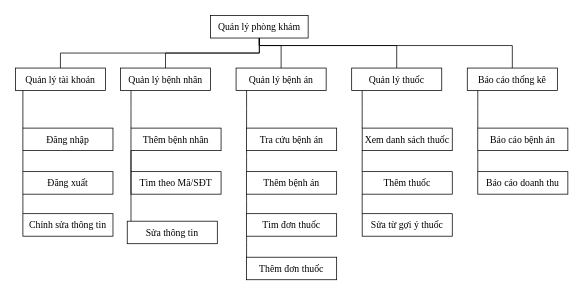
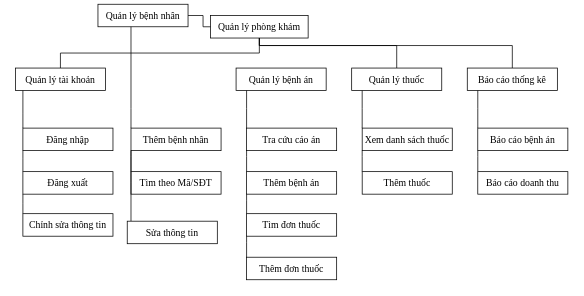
  <mxCell id="0" />
  <mxCell id="1" parent="0" />
  <mxCell id="2" value="Quản lý phòng khám" style="rounded=0;whiteSpace=wrap;html=1;fontSize=13;fontFamily=Times New Roman;" vertex="1" parent="1"><mxGeometry x="280" y="20" width="130" height="30" as="geometry" /></mxCell>
  <mxCell id="3" style="edgeStyle=orthogonalEdgeStyle;rounded=0;orthogonalLoop=1;jettySize=auto;html=1;exitX=0.5;exitY=0;exitDx=0;exitDy=0;endArrow=none;endFill=0;" edge="1" parent="1" source="4" target="2"><mxGeometry relative="1" as="geometry" /></mxCell>
  <mxCell id="4" value="&lt;font face=&quot;Times New Roman&quot; style=&quot;font-size: 13px&quot;&gt;Quản lý tài khoản&lt;/font&gt;" style="rounded=0;whiteSpace=wrap;html=1;fontSize=13;verticalAlign=middle;" vertex="1" parent="1"><mxGeometry x="20" y="90" width="120" height="30" as="geometry" /></mxCell>
  <mxCell id="5" value="" style="edgeStyle=orthogonalEdgeStyle;rounded=0;orthogonalLoop=1;jettySize=auto;html=1;endArrow=none;endFill=0;fontFamily=Times New Roman;fontSize=13;" edge="1" parent="1" source="7" target="4"><mxGeometry relative="1" as="geometry"><Array as="points"><mxPoint x="30" y="150" /><mxPoint x="30" y="150" /></Array></mxGeometry></mxCell>
  <mxCell id="6" value="" style="edgeStyle=orthogonalEdgeStyle;rounded=0;orthogonalLoop=1;jettySize=auto;html=1;endArrow=none;endFill=0;fontFamily=Times New Roman;fontSize=13;" edge="1" parent="1" source="7" target="8"><mxGeometry relative="1" as="geometry"><Array as="points"><mxPoint x="30" y="210" /><mxPoint x="30" y="210" /></Array></mxGeometry></mxCell>
  <mxCell id="7" value="&lt;font face=&quot;Times New Roman&quot;&gt;Đăng nhập&lt;br&gt;&lt;/font&gt;" style="rounded=0;whiteSpace=wrap;html=1;fontSize=13;verticalAlign=middle;" vertex="1" parent="1"><mxGeometry x="30" y="170" width="120" height="30" as="geometry" /></mxCell>
  <mxCell id="8" value="&lt;font face=&quot;Times New Roman&quot;&gt;Đăng xuất&lt;br&gt;&lt;/font&gt;" style="rounded=0;whiteSpace=wrap;html=1;fontSize=13;verticalAlign=middle;" vertex="1" parent="1"><mxGeometry x="30" y="228" width="120" height="30" as="geometry" /></mxCell>
  <mxCell id="9" value="" style="edgeStyle=orthogonalEdgeStyle;rounded=0;orthogonalLoop=1;jettySize=auto;html=1;endArrow=none;endFill=0;fontFamily=Times New Roman;fontSize=13;" edge="1" parent="1" source="10" target="8"><mxGeometry relative="1" as="geometry"><Array as="points"><mxPoint x="30" y="270" /><mxPoint x="30" y="270" /></Array></mxGeometry></mxCell>
  <mxCell id="10" value="&lt;font face=&quot;Times New Roman&quot;&gt;Chỉnh sửa thông tin&lt;br&gt;&lt;/font&gt;" style="rounded=0;whiteSpace=wrap;html=1;fontSize=13;verticalAlign=middle;" vertex="1" parent="1"><mxGeometry x="30" y="284" width="120" height="30" as="geometry" /></mxCell>
  <mxCell id="11" value="" style="edgeStyle=orthogonalEdgeStyle;rounded=0;orthogonalLoop=1;jettySize=auto;html=1;endArrow=none;endFill=0;fontFamily=Times New Roman;fontSize=13;" edge="1" parent="1" source="12" target="2"><mxGeometry relative="1" as="geometry" /></mxCell>
- <mxCell id="12" value="&lt;font face=&quot;Times New Roman&quot; style=&quot;font-size: 13px&quot;&gt;Quản lý bệnh nhân&lt;/font&gt;" style="rounded=0;whiteSpace=wrap;html=1;fontSize=13;verticalAlign=middle;" vertex="1" parent="1"><mxGeometry x="160" y="90" width="120" height="30" as="geometry" /></mxCell>
+ <mxCell id="12" value="&lt;font face=&quot;Times New Roman&quot; style=&quot;font-size: 13px&quot;&gt;Quản lý bệnh nhân&lt;/font&gt;" style="rounded=0;whiteSpace=wrap;html=1;fontSize=13;verticalAlign=middle;" vertex="1" parent="1"><mxGeometry x="130" y="5" width="120" height="30" as="geometry" /></mxCell>
  <mxCell id="13" value="" style="edgeStyle=orthogonalEdgeStyle;rounded=0;orthogonalLoop=1;jettySize=auto;html=1;endArrow=none;endFill=0;fontFamily=Times New Roman;fontSize=13;" edge="1" parent="1" source="14" target="12"><mxGeometry relative="1" as="geometry"><Array as="points"><mxPoint x="174" y="144" /><mxPoint x="174" y="144" /></Array></mxGeometry></mxCell>
  <mxCell id="14" value="&lt;font face=&quot;Times New Roman&quot;&gt;Thêm bệnh nhân&lt;br&gt;&lt;/font&gt;" style="rounded=0;whiteSpace=wrap;html=1;fontSize=13;verticalAlign=middle;" vertex="1" parent="1"><mxGeometry x="174" y="170" width="120" height="30" as="geometry" /></mxCell>
  <mxCell id="15" value="" style="edgeStyle=orthogonalEdgeStyle;rounded=0;orthogonalLoop=1;jettySize=auto;html=1;endArrow=none;endFill=0;fontFamily=Times New Roman;fontSize=13;" edge="1" parent="1" source="16" target="14"><mxGeometry relative="1" as="geometry"><Array as="points"><mxPoint x="174" y="208" /><mxPoint x="174" y="208" /></Array></mxGeometry></mxCell>
  <mxCell id="16" value="&lt;font face=&quot;Times New Roman&quot;&gt;Tìm theo Mã/SĐT&lt;br&gt;&lt;/font&gt;" style="rounded=0;whiteSpace=wrap;html=1;fontSize=13;verticalAlign=middle;" vertex="1" parent="1"><mxGeometry x="174" y="228" width="120" height="30" as="geometry" /></mxCell>
  <mxCell id="17" value="" style="edgeStyle=orthogonalEdgeStyle;rounded=0;orthogonalLoop=1;jettySize=auto;html=1;endArrow=none;endFill=0;fontFamily=Times New Roman;fontSize=13;" edge="1" parent="1" source="18" target="14"><mxGeometry relative="1" as="geometry"><Array as="points"><mxPoint x="174" y="242" /><mxPoint x="174" y="242" /></Array></mxGeometry></mxCell>
  <mxCell id="18" value="&lt;font face=&quot;Times New Roman&quot;&gt;Sửa thông tin&lt;br&gt;&lt;/font&gt;" style="rounded=0;whiteSpace=wrap;html=1;fontSize=13;verticalAlign=middle;" vertex="1" parent="1"><mxGeometry x="169" y="294" width="120" height="30" as="geometry" /></mxCell>
- <mxCell id="19" style="edgeStyle=orthogonalEdgeStyle;rounded=0;orthogonalLoop=1;jettySize=auto;html=1;entryX=0.5;entryY=1;entryDx=0;entryDy=0;endArrow=none;endFill=0;fontFamily=Times New Roman;fontSize=13;" edge="1" parent="1" source="20" target="2"><mxGeometry relative="1" as="geometry"><Array as="points"><mxPoint x="374" y="60" /><mxPoint x="345" y="60" /></Array></mxGeometry></mxCell>
  <mxCell id="20" value="&lt;font face=&quot;Times New Roman&quot; style=&quot;font-size: 13px&quot;&gt;Quản lý bệnh án&lt;/font&gt;" style="rounded=0;whiteSpace=wrap;html=1;fontSize=13;verticalAlign=middle;" vertex="1" parent="1"><mxGeometry x="314" y="90" width="120" height="30" as="geometry" /></mxCell>
  <mxCell id="21" value="" style="edgeStyle=orthogonalEdgeStyle;rounded=0;orthogonalLoop=1;jettySize=auto;html=1;endArrow=none;endFill=0;fontFamily=Times New Roman;fontSize=13;" edge="1" parent="1" source="22" target="20"><mxGeometry relative="1" as="geometry"><Array as="points"><mxPoint x="328" y="144" /><mxPoint x="328" y="144" /></Array></mxGeometry></mxCell>
- <mxCell id="22" value="&lt;font face=&quot;Times New Roman&quot;&gt;Tra cứu bệnh án&lt;br&gt;&lt;/font&gt;" style="rounded=0;whiteSpace=wrap;html=1;fontSize=13;verticalAlign=middle;" vertex="1" parent="1"><mxGeometry x="328" y="170" width="120" height="30" as="geometry" /></mxCell>
+ <mxCell id="22" value="&lt;font face=&quot;Times New Roman&quot;&gt;Tra cứu cáo án&lt;br&gt;&lt;/font&gt;" style="rounded=0;whiteSpace=wrap;html=1;fontSize=13;verticalAlign=middle;" vertex="1" parent="1"><mxGeometry x="328" y="170" width="120" height="30" as="geometry" /></mxCell>
  <mxCell id="23" value="" style="edgeStyle=orthogonalEdgeStyle;rounded=0;orthogonalLoop=1;jettySize=auto;html=1;endArrow=none;endFill=0;fontFamily=Times New Roman;fontSize=13;" edge="1" parent="1" source="24" target="22"><mxGeometry relative="1" as="geometry"><Array as="points"><mxPoint x="328" y="208" /><mxPoint x="328" y="208" /></Array></mxGeometry></mxCell>
  <mxCell id="24" value="&lt;font face=&quot;Times New Roman&quot;&gt;Thêm bệnh án&lt;br&gt;&lt;/font&gt;" style="rounded=0;whiteSpace=wrap;html=1;fontSize=13;verticalAlign=middle;" vertex="1" parent="1"><mxGeometry x="328" y="228" width="120" height="30" as="geometry" /></mxCell>
  <mxCell id="25" style="edgeStyle=orthogonalEdgeStyle;rounded=0;orthogonalLoop=1;jettySize=auto;html=1;endArrow=none;endFill=0;fontFamily=Times New Roman;fontSize=13;" edge="1" parent="1" source="26" target="2"><mxGeometry relative="1" as="geometry"><Array as="points"><mxPoint x="528" y="60" /><mxPoint x="345" y="60" /></Array></mxGeometry></mxCell>
  <mxCell id="26" value="&lt;font face=&quot;Times New Roman&quot; style=&quot;font-size: 13px&quot;&gt;Quản lý thuốc&lt;/font&gt;" style="rounded=0;whiteSpace=wrap;html=1;fontSize=13;verticalAlign=middle;" vertex="1" parent="1"><mxGeometry x="468" y="90" width="120" height="30" as="geometry" /></mxCell>
  <mxCell id="27" value="" style="edgeStyle=orthogonalEdgeStyle;rounded=0;orthogonalLoop=1;jettySize=auto;html=1;endArrow=none;endFill=0;fontFamily=Times New Roman;fontSize=13;" edge="1" source="28" target="26" parent="1"><mxGeometry relative="1" as="geometry"><Array as="points"><mxPoint x="482" y="144" /><mxPoint x="482" y="144" /></Array></mxGeometry></mxCell>
  <mxCell id="28" value="&lt;font face=&quot;Times New Roman&quot;&gt;Xem danh sách thuốc&lt;br&gt;&lt;/font&gt;" style="rounded=0;whiteSpace=wrap;html=1;fontSize=13;verticalAlign=middle;" vertex="1" parent="1"><mxGeometry x="482" y="170" width="120" height="30" as="geometry" /></mxCell>
  <mxCell id="29" value="" style="edgeStyle=orthogonalEdgeStyle;rounded=0;orthogonalLoop=1;jettySize=auto;html=1;endArrow=none;endFill=0;fontFamily=Times New Roman;fontSize=13;" edge="1" source="30" target="28" parent="1"><mxGeometry relative="1" as="geometry"><Array as="points"><mxPoint x="482" y="208" /><mxPoint x="482" y="208" /></Array></mxGeometry></mxCell>
  <mxCell id="30" value="&lt;font face=&quot;Times New Roman&quot;&gt;Thêm thuốc&lt;br&gt;&lt;/font&gt;" style="rounded=0;whiteSpace=wrap;html=1;fontSize=13;verticalAlign=middle;" vertex="1" parent="1"><mxGeometry x="482" y="228" width="120" height="30" as="geometry" /></mxCell>
- <mxCell id="31" value="" style="edgeStyle=orthogonalEdgeStyle;rounded=0;orthogonalLoop=1;jettySize=auto;html=1;endArrow=none;endFill=0;fontFamily=Times New Roman;fontSize=13;" edge="1" parent="1" source="32" target="30"><mxGeometry relative="1" as="geometry"><Array as="points"><mxPoint x="482" y="278" /><mxPoint x="482" y="278" /></Array></mxGeometry></mxCell>
- <mxCell id="32" value="&lt;font face=&quot;Times New Roman&quot;&gt;Sửa từ gợi ý thuốc&lt;br&gt;&lt;/font&gt;" style="rounded=0;whiteSpace=wrap;html=1;fontSize=13;verticalAlign=middle;" vertex="1" parent="1"><mxGeometry x="482" y="284" width="120" height="30" as="geometry" /></mxCell>
  <mxCell id="33" value="" style="edgeStyle=orthogonalEdgeStyle;rounded=0;orthogonalLoop=1;jettySize=auto;html=1;endArrow=none;endFill=0;fontFamily=Times New Roman;fontSize=13;" edge="1" parent="1" source="34" target="24"><mxGeometry relative="1" as="geometry"><Array as="points"><mxPoint x="328" y="266" /><mxPoint x="328" y="266" /></Array></mxGeometry></mxCell>
  <mxCell id="34" value="&lt;font face=&quot;Times New Roman&quot;&gt;Tìm đơn thuốc&lt;br&gt;&lt;/font&gt;" style="rounded=0;whiteSpace=wrap;html=1;fontSize=13;verticalAlign=middle;" vertex="1" parent="1"><mxGeometry x="328" y="284" width="120" height="30" as="geometry" /></mxCell>
  <mxCell id="35" value="" style="edgeStyle=orthogonalEdgeStyle;rounded=0;orthogonalLoop=1;jettySize=auto;html=1;endArrow=none;endFill=0;fontFamily=Times New Roman;fontSize=13;" edge="1" source="36" target="34" parent="1"><mxGeometry relative="1" as="geometry"><Array as="points"><mxPoint x="328" y="322" /><mxPoint x="328" y="322" /></Array></mxGeometry></mxCell>
  <mxCell id="36" value="&lt;font face=&quot;Times New Roman&quot;&gt;Thêm đơn thuốc&lt;br&gt;&lt;/font&gt;" style="rounded=0;whiteSpace=wrap;html=1;fontSize=13;verticalAlign=middle;" vertex="1" parent="1"><mxGeometry x="328" y="342" width="120" height="30" as="geometry" /></mxCell>
  <mxCell id="37" style="edgeStyle=orthogonalEdgeStyle;rounded=0;orthogonalLoop=1;jettySize=auto;html=1;endArrow=none;endFill=0;fontFamily=Times New Roman;fontSize=13;" edge="1" parent="1" source="38" target="2"><mxGeometry relative="1" as="geometry"><Array as="points"><mxPoint x="682" y="60" /><mxPoint x="345" y="60" /></Array></mxGeometry></mxCell>
  <mxCell id="38" value="&lt;font face=&quot;Times New Roman&quot; style=&quot;font-size: 13px&quot;&gt;Báo cáo thống kê&lt;/font&gt;" style="rounded=0;whiteSpace=wrap;html=1;fontSize=13;verticalAlign=middle;" vertex="1" parent="1"><mxGeometry x="622" y="90" width="120" height="30" as="geometry" /></mxCell>
  <mxCell id="39" value="" style="edgeStyle=orthogonalEdgeStyle;rounded=0;orthogonalLoop=1;jettySize=auto;html=1;endArrow=none;endFill=0;fontFamily=Times New Roman;fontSize=13;" edge="1" source="40" target="38" parent="1"><mxGeometry relative="1" as="geometry"><Array as="points"><mxPoint x="636" y="144" /><mxPoint x="636" y="144" /></Array></mxGeometry></mxCell>
  <mxCell id="40" value="&lt;font face=&quot;Times New Roman&quot;&gt;Báo cáo bệnh án&lt;br&gt;&lt;/font&gt;" style="rounded=0;whiteSpace=wrap;html=1;fontSize=13;verticalAlign=middle;" vertex="1" parent="1"><mxGeometry x="636" y="170" width="120" height="30" as="geometry" /></mxCell>
  <mxCell id="41" value="" style="edgeStyle=orthogonalEdgeStyle;rounded=0;orthogonalLoop=1;jettySize=auto;html=1;endArrow=none;endFill=0;fontFamily=Times New Roman;fontSize=13;" edge="1" source="42" target="40" parent="1"><mxGeometry relative="1" as="geometry"><Array as="points"><mxPoint x="636" y="208" /><mxPoint x="636" y="208" /></Array></mxGeometry></mxCell>
  <mxCell id="42" value="&lt;font face=&quot;Times New Roman&quot;&gt;Báo cáo doanh thu&lt;br&gt;&lt;/font&gt;" style="rounded=0;whiteSpace=wrap;html=1;fontSize=13;verticalAlign=middle;" vertex="1" parent="1"><mxGeometry x="636" y="228" width="120" height="30" as="geometry" /></mxCell>
